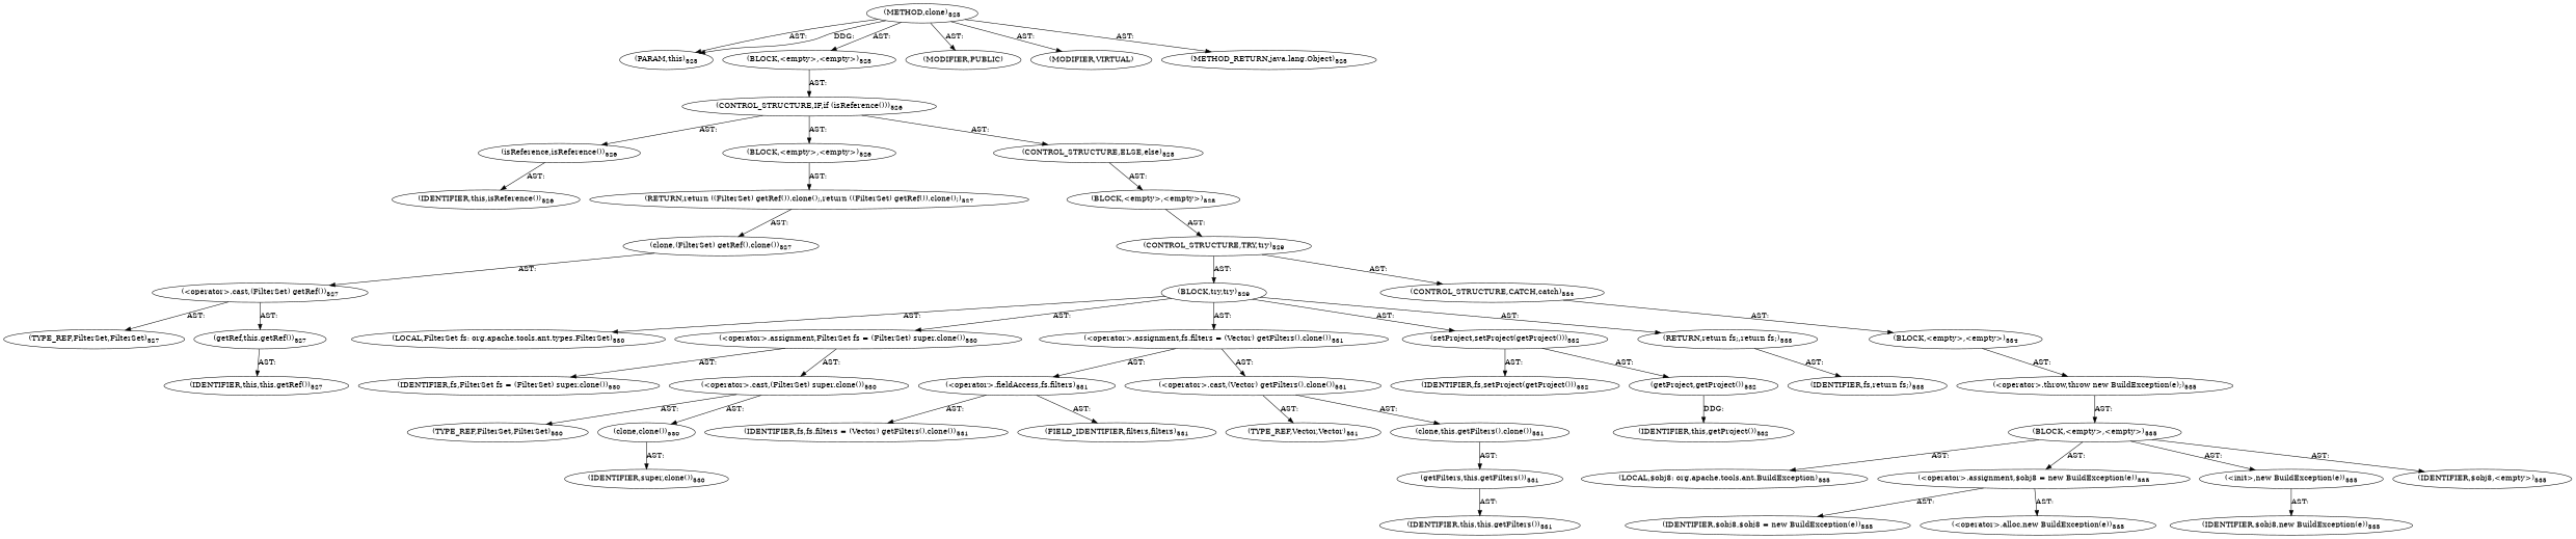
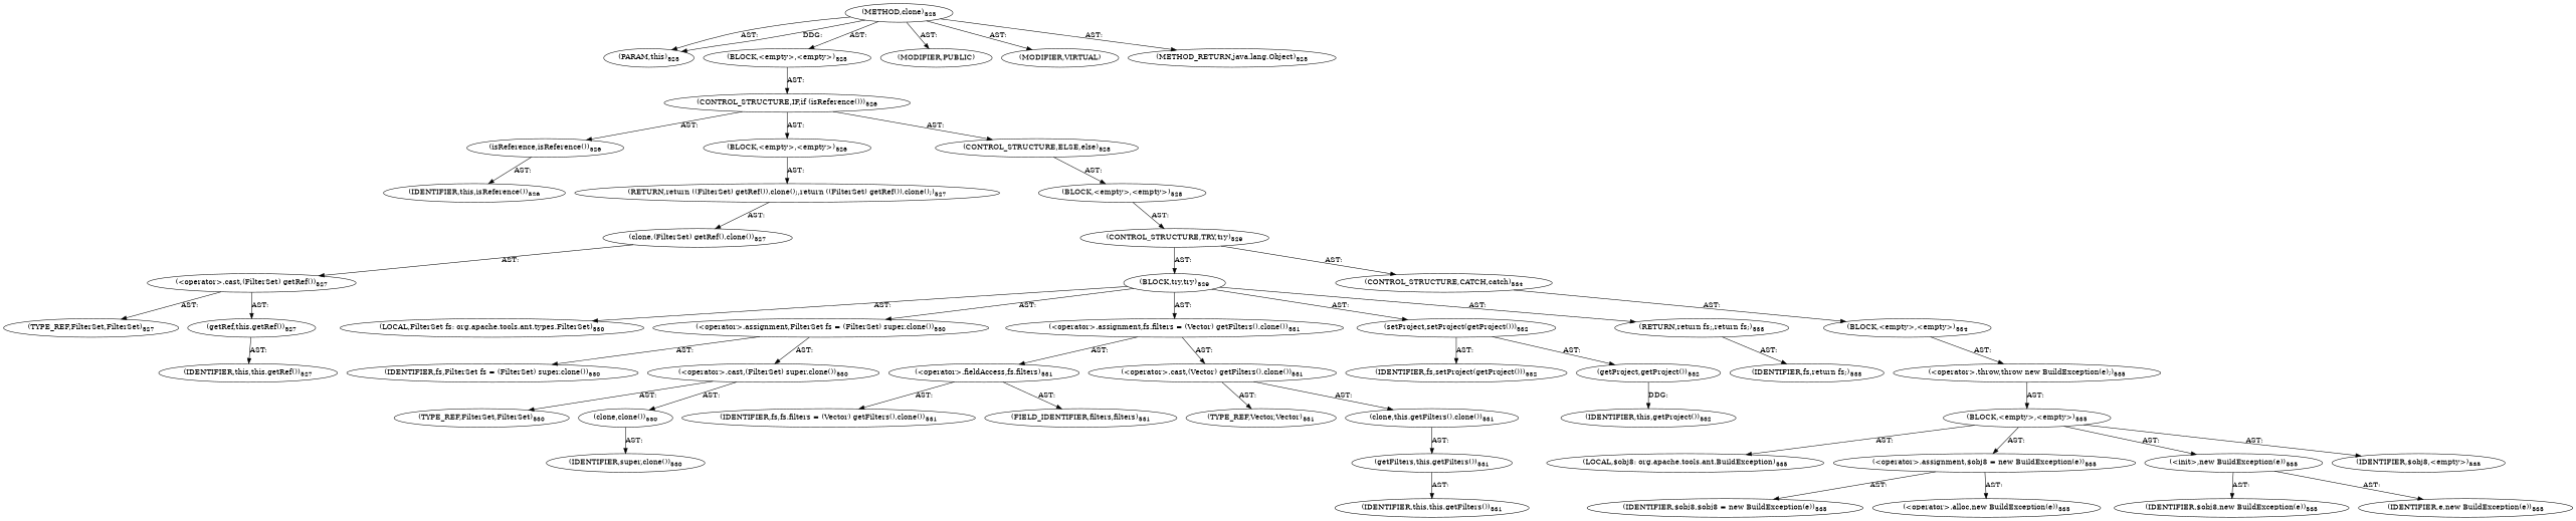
  digraph {
    n1 [label=<(METHOD,clone)<SUB>525</SUB>>]
    n2 [label=<(PARAM,this)<SUB>525</SUB>>]
    n3 [label=<(BLOCK,&lt;empty&gt;,&lt;empty&gt;)<SUB>525</SUB>>]
    n4 [label=<(MODIFIER,PUBLIC)>]
    n5 [label=<(MODIFIER,VIRTUAL)>]
    n6 [label=<(METHOD_RETURN,java.lang.Object)<SUB>525</SUB>>]
    n7 [label=<(CONTROL_STRUCTURE,IF,if (isReference()))<SUB>526</SUB>>]
    n8 [label=<(isReference,isReference())<SUB>526</SUB>>]
    n9 [label=<(BLOCK,&lt;empty&gt;,&lt;empty&gt;)<SUB>526</SUB>>]
    n10 [label=<(CONTROL_STRUCTURE,ELSE,else)<SUB>528</SUB>>]
    n11 [label=<(IDENTIFIER,this,isReference())<SUB>526</SUB>>]
    n12 [label=<(RETURN,return ((FilterSet) getRef()).clone();,return ((FilterSet) getRef()).clone();)<SUB>527</SUB>>]
    n13 [label=<(BLOCK,&lt;empty&gt;,&lt;empty&gt;)<SUB>528</SUB>>]
    n14 [label=<(clone,(FilterSet) getRef().clone())<SUB>527</SUB>>]
    n15 [label=<(&lt;operator&gt;.cast,(FilterSet) getRef())<SUB>527</SUB>>]
    n16 [label=<(TYPE_REF,FilterSet,FilterSet)<SUB>527</SUB>>]
    n17 [label=<(getRef,this.getRef())<SUB>527</SUB>>]
    n18 [label=<(IDENTIFIER,this,this.getRef())<SUB>527</SUB>>]
    n19 [label=<(CONTROL_STRUCTURE,TRY,try)<SUB>529</SUB>>]
    n20 [label=<(BLOCK,try,try)<SUB>529</SUB>>]
    n21 [label=<(CONTROL_STRUCTURE,CATCH,catch)<SUB>534</SUB>>]
    n22 [label=<(LOCAL,FilterSet fs: org.apache.tools.ant.types.FilterSet)<SUB>530</SUB>>]
    n23 [label=<(&lt;operator&gt;.assignment,FilterSet fs = (FilterSet) super.clone())<SUB>530</SUB>>]
    n24 [label=<(&lt;operator&gt;.assignment,fs.filters = (Vector) getFilters().clone())<SUB>531</SUB>>]
    n25 [label=<(setProject,setProject(getProject()))<SUB>532</SUB>>]
    n26 [label=<(RETURN,return fs;,return fs;)<SUB>533</SUB>>]
    n27 [label=<(BLOCK,&lt;empty&gt;,&lt;empty&gt;)<SUB>534</SUB>>]
    n28 [label=<(IDENTIFIER,fs,FilterSet fs = (FilterSet) super.clone())<SUB>530</SUB>>]
    n29 [label=<(&lt;operator&gt;.cast,(FilterSet) super.clone())<SUB>530</SUB>>]
    n30 [label=<(&lt;operator&gt;.fieldAccess,fs.filters)<SUB>531</SUB>>]
    n31 [label=<(&lt;operator&gt;.cast,(Vector) getFilters().clone())<SUB>531</SUB>>]
    n32 [label=<(IDENTIFIER,fs,setProject(getProject()))<SUB>532</SUB>>]
    n33 [label=<(getProject,getProject())<SUB>532</SUB>>]
    n34 [label=<(IDENTIFIER,fs,return fs;)<SUB>533</SUB>>]
    n35 [label=<(TYPE_REF,FilterSet,FilterSet)<SUB>530</SUB>>]
    n36 [label=<(clone,clone())<SUB>530</SUB>>]
    n37 [label=<(IDENTIFIER,super,clone())<SUB>530</SUB>>]
    n38 [label=<(IDENTIFIER,fs,fs.filters = (Vector) getFilters().clone())<SUB>531</SUB>>]
    n39 [label=<(FIELD_IDENTIFIER,filters,filters)<SUB>531</SUB>>]
    n40 [label=<(TYPE_REF,Vector,Vector)<SUB>531</SUB>>]
    n41 [label=<(clone,this.getFilters().clone())<SUB>531</SUB>>]
    n42 [label=<(getFilters,this.getFilters())<SUB>531</SUB>>]
    n43 [label=<(IDENTIFIER,this,this.getFilters())<SUB>531</SUB>>]
    n44 [label=<(IDENTIFIER,this,getProject())<SUB>532</SUB>>]
    n45 [label=<(&lt;operator&gt;.throw,throw new BuildException(e);)<SUB>535</SUB>>]
    n46 [label=<(BLOCK,&lt;empty&gt;,&lt;empty&gt;)<SUB>535</SUB>>]
    n47 [label=<(LOCAL,$obj8: org.apache.tools.ant.BuildException)<SUB>535</SUB>>]
    n48 [label=<(&lt;operator&gt;.assignment,$obj8 = new BuildException(e))<SUB>535</SUB>>]
    n49 [label=<(&lt;init&gt;,new BuildException(e))<SUB>535</SUB>>]
    n50 [label=<(IDENTIFIER,$obj8,&lt;empty&gt;)<SUB>535</SUB>>]
    n51 [label=<(IDENTIFIER,$obj8,$obj8 = new BuildException(e))<SUB>535</SUB>>]
    n52 [label=<(&lt;operator&gt;.alloc,new BuildException(e))<SUB>535</SUB>>]
    n53 [label=<(IDENTIFIER,$obj8,new BuildException(e))<SUB>535</SUB>>]
+   n54 [label=<(IDENTIFIER,e,new BuildException(e))<SUB>535</SUB>>]
    n1 -> n2 [label="AST: "]
    n1 -> n2 [label="DDG: "]
    n1 -> n3 [label="AST: "]
    n1 -> n4 [label="AST: "]
    n1 -> n5 [label="AST: "]
    n1 -> n6 [label="AST: "]
    n3 -> n7 [label="AST: "]
    n7 -> n8 [label="AST: "]
    n7 -> n9 [label="AST: "]
    n7 -> n10 [label="AST: "]
    n8 -> n11 [label="AST: "]
    n9 -> n12 [label="AST: "]
    n10 -> n13 [label="AST: "]
    n12 -> n14 [label="AST: "]
    n13 -> n19 [label="AST: "]
    n14 -> n15 [label="AST: "]
    n15 -> n16 [label="AST: "]
    n15 -> n17 [label="AST: "]
    n17 -> n18 [label="AST: "]
    n19 -> n20 [label="AST: "]
    n19 -> n21 [label="AST: "]
    n20 -> n22 [label="AST: "]
    n20 -> n23 [label="AST: "]
    n20 -> n24 [label="AST: "]
    n20 -> n25 [label="AST: "]
    n20 -> n26 [label="AST: "]
    n21 -> n27 [label="AST: "]
    n23 -> n28 [label="AST: "]
    n23 -> n29 [label="AST: "]
    n24 -> n30 [label="AST: "]
    n24 -> n31 [label="AST: "]
    n25 -> n32 [label="AST: "]
    n25 -> n33 [label="AST: "]
    n26 -> n34 [label="AST: "]
    n27 -> n45 [label="AST: "]
    n29 -> n35 [label="AST: "]
    n29 -> n36 [label="AST: "]
    n30 -> n38 [label="AST: "]
    n30 -> n39 [label="AST: "]
    n31 -> n40 [label="AST: "]
    n31 -> n41 [label="AST: "]
    n33 -> n44 [label="DDG: "]
    n36 -> n37 [label="AST: "]
    n41 -> n42 [label="AST: "]
    n42 -> n43 [label="AST: "]
    n45 -> n46 [label="AST: "]
    n46 -> n47 [label="AST: "]
    n46 -> n48 [label="AST: "]
    n46 -> n49 [label="AST: "]
    n46 -> n50 [label="AST: "]
    n48 -> n51 [label="AST: "]
    n48 -> n52 [label="AST: "]
    n49 -> n53 [label="AST: "]
+   n49 -> n54 [label="AST: "]
  }
